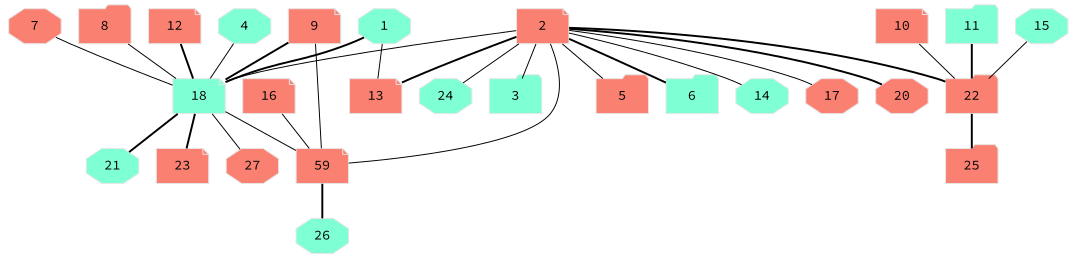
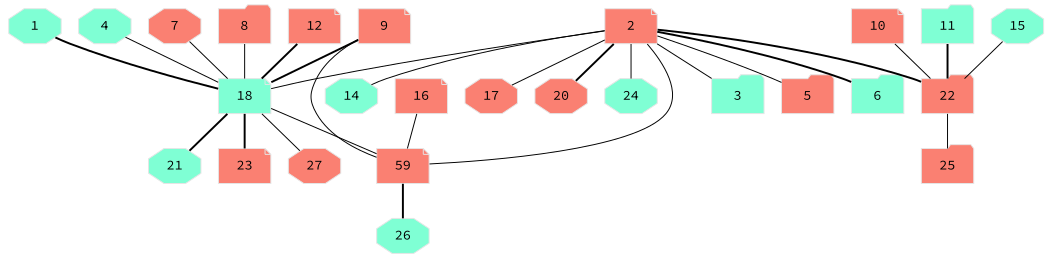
  graph {
    fontname="Source Code Pro"
    node [color=gray90 fillcolor=salmon fontname="Source Code Pro" shape=octagon style=filled]
    edge [fontname="Source Code Pro" style=solid weight=1.0]
    1 [fillcolor=aquamarine]
-   13 [shape=note]
    18 [fillcolor=aquamarine shape=note]
    n4 [label=59 shape=note]
    21 [fillcolor=aquamarine]
    23 [shape=note]
    27
    2 [shape=note]
    3 [fillcolor=aquamarine shape=folder]
    5 [shape=folder]
    6 [fillcolor=aquamarine shape=folder]
    14 [fillcolor=aquamarine]
    17
    20
    22 [shape=folder]
    24 [fillcolor=aquamarine]
    26 [fillcolor=aquamarine]
    25 [shape=folder]
    4 [fillcolor=aquamarine]
    7
    8 [shape=folder]
    9 [shape=note]
    10 [shape=note]
    11 [fillcolor=aquamarine shape=folder]
    12 [shape=note]
    15 [fillcolor=aquamarine]
    16 [shape=note]
-   1 -- 13
    1 -- 18 [style=bold]
    18 -- n4
    18 -- 21 [style=bold]
    18 -- 23 [style=bold]
    18 -- 27
    n4 -- 26 [style=bold]
-   2 -- 13 [style=bold weight=3.0]
    2 -- 18 [weight=2.0]
    2 -- n4
    2 -- 3
    2 -- 5
    2 -- 6 [style=bold]
    2 -- 14
    2 -- 17
    2 -- 20 [style=bold]
    2 -- 22 [style=bold]
    2 -- 24
-   22 -- 25 [style=bold]
+   22 -- 25
    4 -- 18
    7 -- 18
    8 -- 18
    9 -- 18 [style=bold]
    9 -- n4
    10 -- 22
    11 -- 22 [style=bold]
    12 -- 18 [style=bold]
    15 -- 22
    16 -- n4
  }
